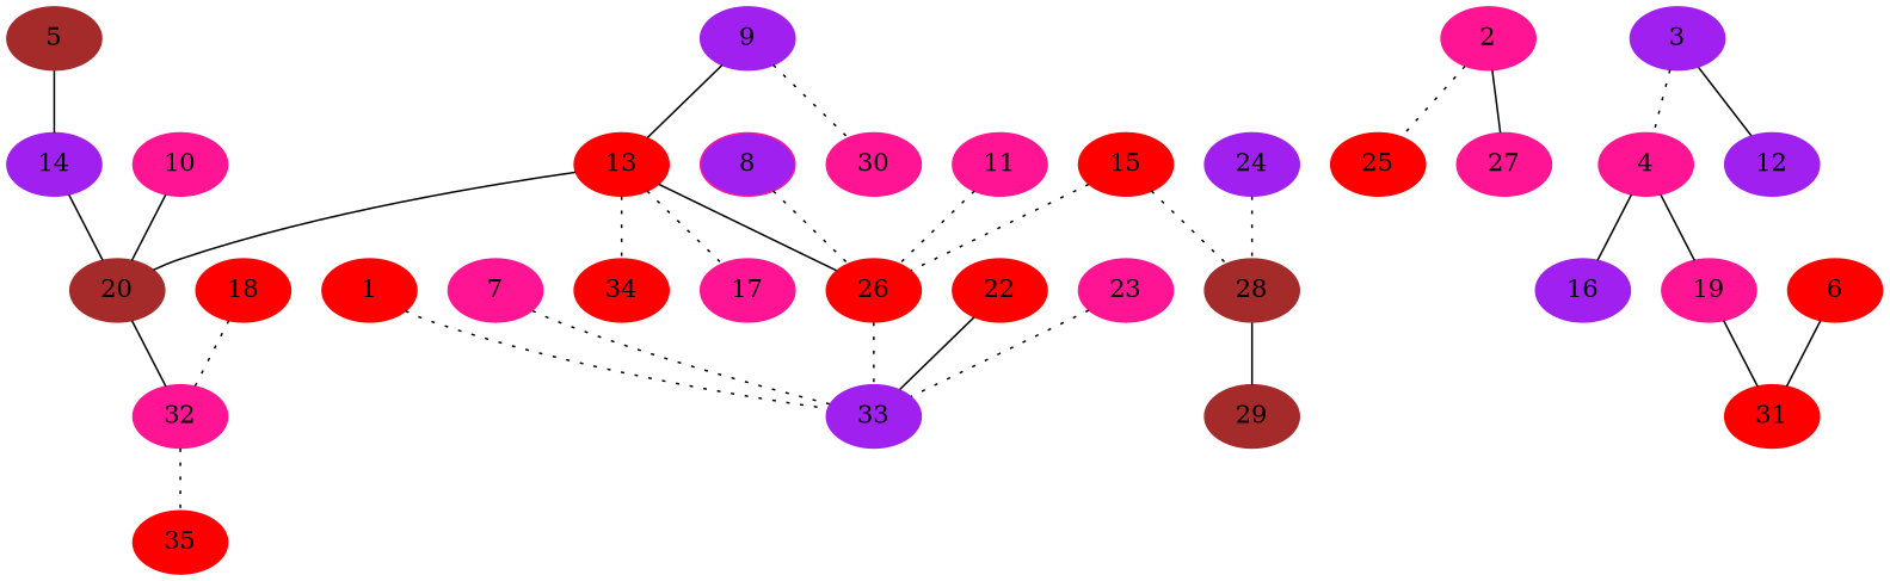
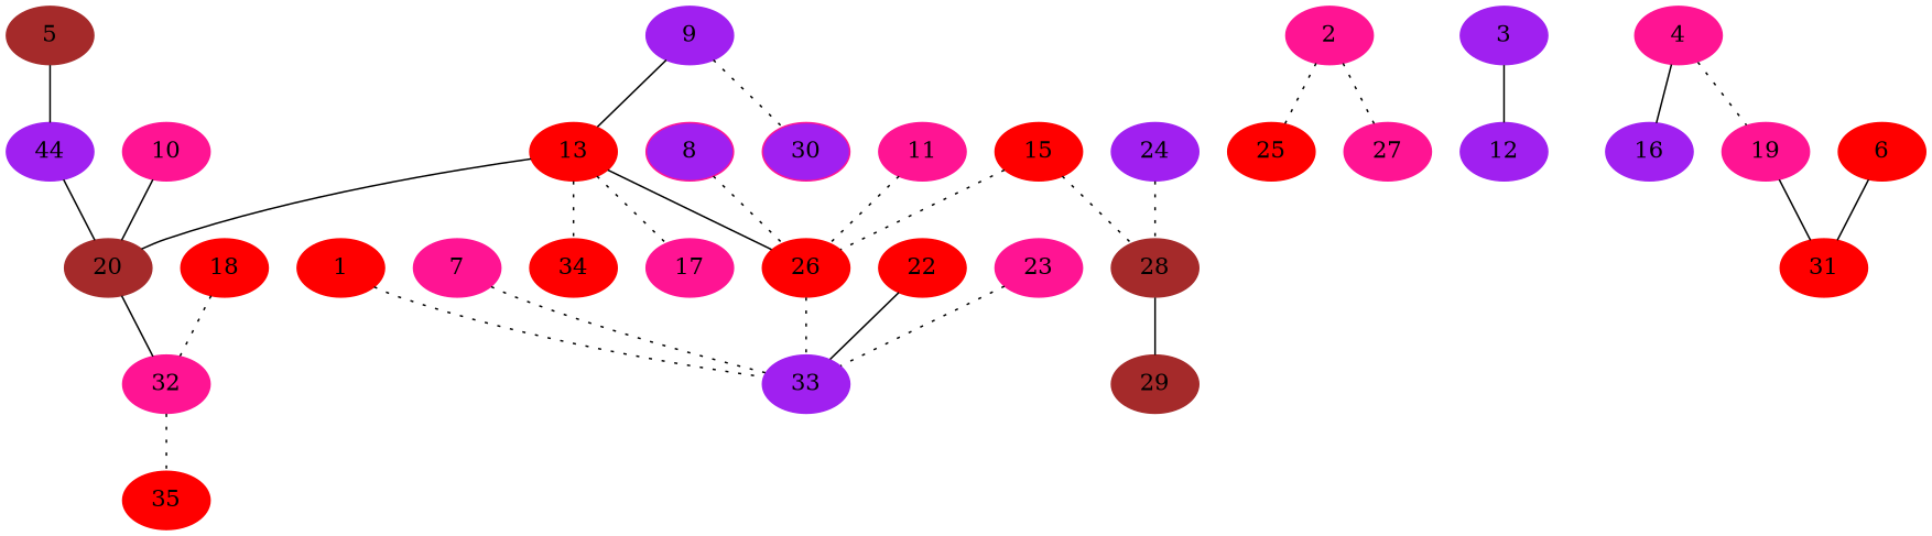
  graph {
    node [color=deeppink style=filled]
    edge [style=dotted weight=1.0]
    1 [color=red]
    33 [color=purple]
    25 [color=red]
    2
    27
    3 [color=purple]
    4
    12 [color=purple]
    16 [color=purple]
    19
    31 [color=red]
    5 [color=brown]
-   14 [color=purple]
+   14 [color=purple label=44]
    20 [color=brown]
    6 [color=red]
    7
    8 [fillcolor=purple]
    26 [color=red]
    9 [color=purple]
    13 [color=red]
-   30
+   30 [fillcolor=purple]
    17
    34 [color=red]
    10
    32
    11
    15 [color=red]
    28 [color=brown]
    29 [color=brown]
    18 [color=red]
    35 [color=red]
    22 [color=red]
    23
    24 [color=purple]
    1 -- 33
    2 -- 25
-   2 -- 27 [style=solid]
-   3 -- 4
+   2 -- 27
    3 -- 12 [style=solid]
    4 -- 16 [style=solid]
-   4 -- 19 [style=solid]
+   4 -- 19
    19 -- 31 [style=solid]
    5 -- 14 [style=solid]
    14 -- 20 [style=solid]
    20 -- 32 [style=solid]
    6 -- 31 [style=solid]
    7 -- 33
    8 -- 26
    26 -- 33
    9 -- 13 [style=solid]
    9 -- 30
    13 -- 20 [style=solid]
    13 -- 26 [style=solid]
    13 -- 17
    13 -- 34
    10 -- 20 [style=solid]
    32 -- 35
    11 -- 26
    15 -- 26
    15 -- 28
    28 -- 29 [style=solid]
    18 -- 32
    22 -- 33 [style=solid]
    23 -- 33
    24 -- 28
  }
